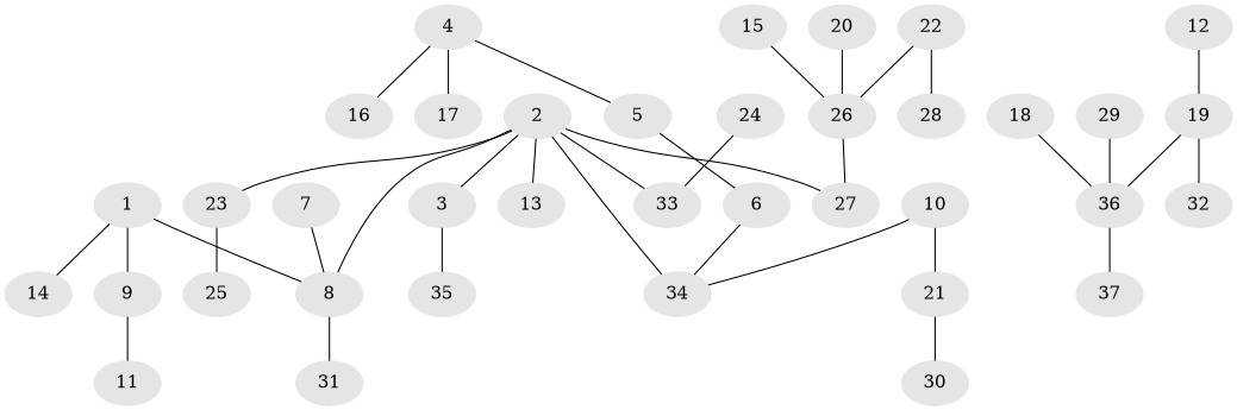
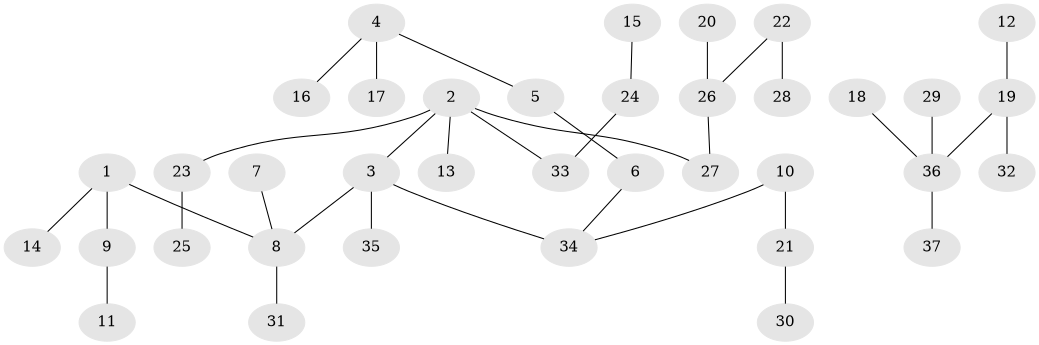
  graph {
    node [color=gray90 style=filled]
    edge [weight=1.0]
    1
    8
    9
    14
    31
    11
    2
    3
    13
    23
    27
    33
    34
    35
    25
    4
    5
    16
    17
    6
    7
    12
    19
    10
    21
    30
    36
    32
    15
    26
    18
    37
    20
    22
    28
    24
    29
    1 -- 8
    1 -- 9
    1 -- 14
    8 -- 31
    9 -- 11
-   2 -- 8
+   3 -- 8
    2 -- 3
    2 -- 13
    2 -- 23
    2 -- 27
    2 -- 33
-   2 -- 34
+   3 -- 34
    3 -- 35
    23 -- 25
    4 -- 5
    4 -- 16
    4 -- 17
    5 -- 6
    6 -- 34
    7 -- 8
    12 -- 19
    19 -- 36
    19 -- 32
    10 -- 34
    10 -- 21
    21 -- 30
    36 -- 37
-   15 -- 26
+   15 -- 24
    26 -- 27
    18 -- 36
    20 -- 26
    22 -- 26
    22 -- 28
    24 -- 33
    29 -- 36
  }
